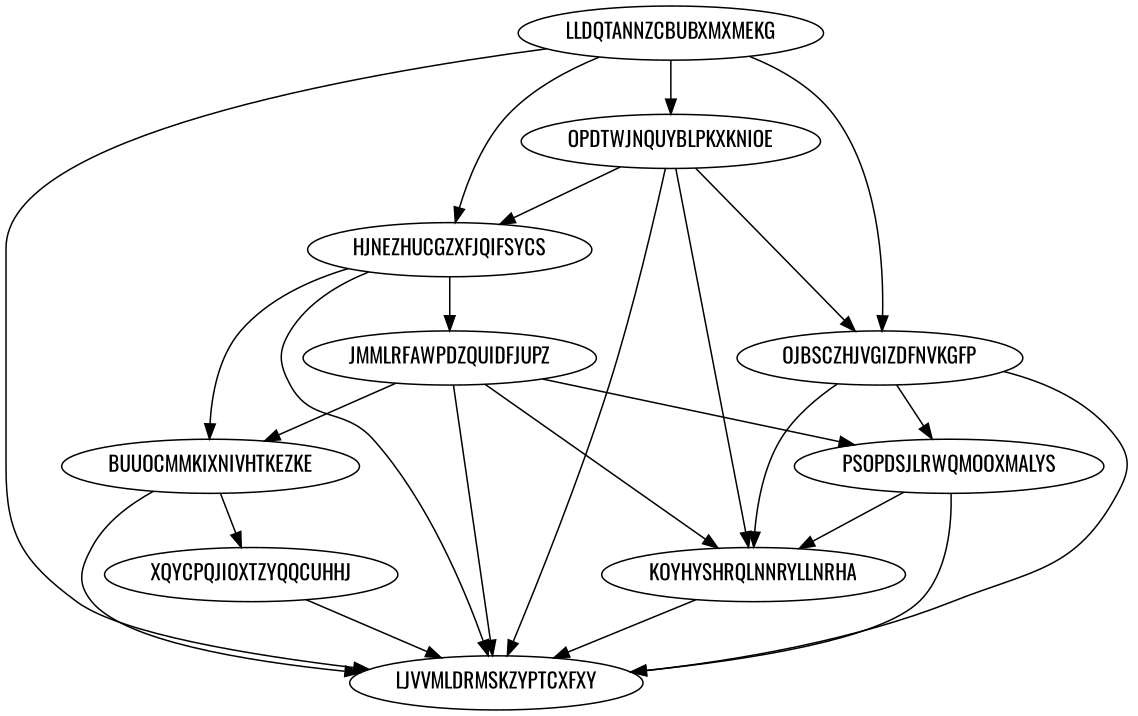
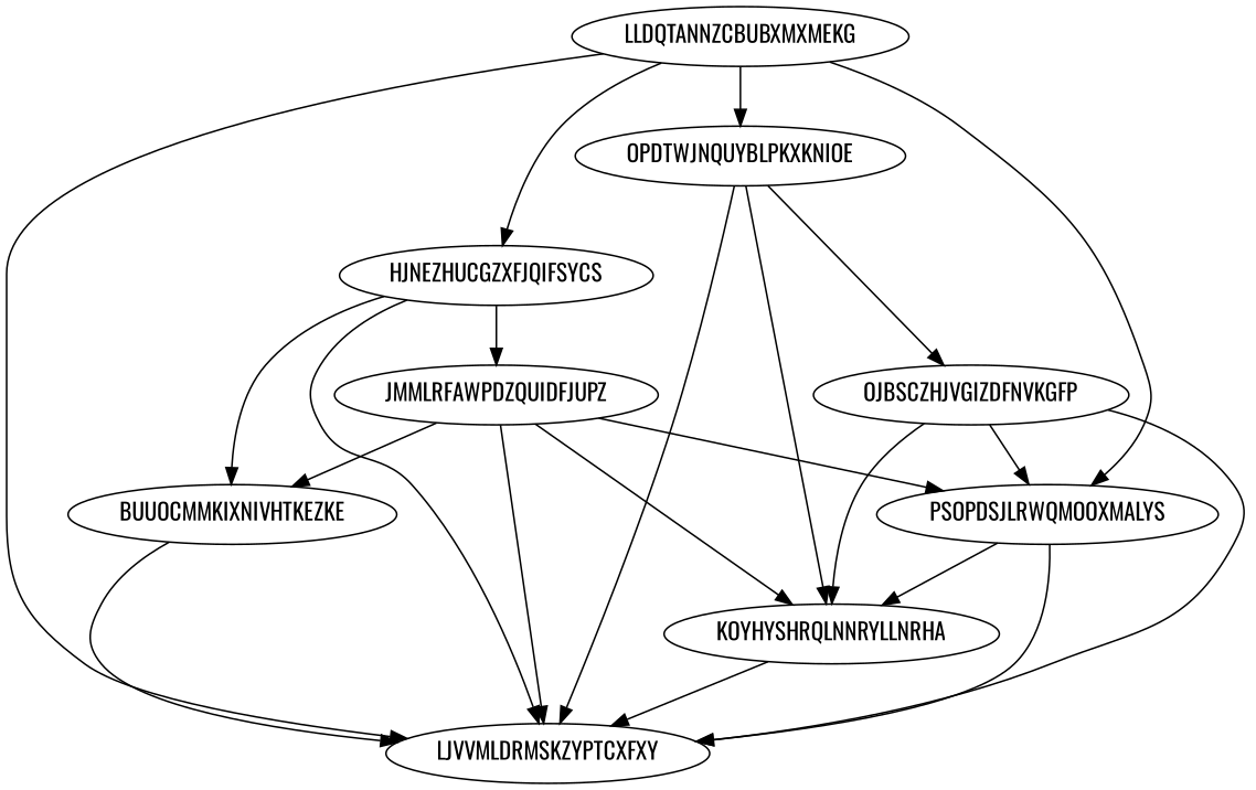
  digraph {
    fontname=Oswald
    node [Processor=1 Weight=11 fontname=Oswald]
    edge [Weight=14 fontname=Oswald]
    LLDQTANNZCBUBXMXMEKG [Start=0]
    OPDTWJNQUYBLPKXKNIOE [Start=11 Weight=12]
    HJNEZHUCGZXFJQIFSYCS [Start=23 Weight=15]
    PSOPDSJLRWQMOOXMALYS [Processor=2 Start=63 Weight=19]
    LJVVMLDRMSKZYPTCXFXY [Processor=2 Start=100 Weight=17]
    OJBSCZHJVGIZDFNVKGFP [Processor=2 Start=42]
    KOYHYSHRQLNNRYLLNRHA [Processor=2 Start=82 Weight=18]
    JMMLRFAWPDZQUIDFJUPZ [Start=38 Weight=10]
    BUUOCMMKIXNIVHTKEZKE [Start=48 Weight=15]
-   XQYCPQJIOXTZYQQCUHHJ [Processor=3 Start=77]
    LLDQTANNZCBUBXMXMEKG -> OPDTWJNQUYBLPKXKNIOE [Weight=13]
    LLDQTANNZCBUBXMXMEKG -> HJNEZHUCGZXFJQIFSYCS [Weight=12]
-   LLDQTANNZCBUBXMXMEKG -> OJBSCZHJVGIZDFNVKGFP
+   LLDQTANNZCBUBXMXMEKG -> PSOPDSJLRWQMOOXMALYS
    LLDQTANNZCBUBXMXMEKG -> LJVVMLDRMSKZYPTCXFXY [Weight=17]
-   OPDTWJNQUYBLPKXKNIOE -> HJNEZHUCGZXFJQIFSYCS [Weight=13]
    OPDTWJNQUYBLPKXKNIOE -> LJVVMLDRMSKZYPTCXFXY [Weight=20]
    OPDTWJNQUYBLPKXKNIOE -> OJBSCZHJVGIZDFNVKGFP [Weight=19]
    OPDTWJNQUYBLPKXKNIOE -> KOYHYSHRQLNNRYLLNRHA
    HJNEZHUCGZXFJQIFSYCS -> LJVVMLDRMSKZYPTCXFXY [Weight=18]
    HJNEZHUCGZXFJQIFSYCS -> JMMLRFAWPDZQUIDFJUPZ
    HJNEZHUCGZXFJQIFSYCS -> BUUOCMMKIXNIVHTKEZKE [Weight=10]
    PSOPDSJLRWQMOOXMALYS -> LJVVMLDRMSKZYPTCXFXY [Weight=17]
    PSOPDSJLRWQMOOXMALYS -> KOYHYSHRQLNNRYLLNRHA [Weight=20]
    OJBSCZHJVGIZDFNVKGFP -> PSOPDSJLRWQMOOXMALYS [Weight=16]
    OJBSCZHJVGIZDFNVKGFP -> LJVVMLDRMSKZYPTCXFXY [Weight=10]
    OJBSCZHJVGIZDFNVKGFP -> KOYHYSHRQLNNRYLLNRHA
    KOYHYSHRQLNNRYLLNRHA -> LJVVMLDRMSKZYPTCXFXY [Weight=20]
    JMMLRFAWPDZQUIDFJUPZ -> PSOPDSJLRWQMOOXMALYS [Weight=15]
    JMMLRFAWPDZQUIDFJUPZ -> LJVVMLDRMSKZYPTCXFXY [Weight=17]
    JMMLRFAWPDZQUIDFJUPZ -> KOYHYSHRQLNNRYLLNRHA [Weight=11]
    JMMLRFAWPDZQUIDFJUPZ -> BUUOCMMKIXNIVHTKEZKE [Weight=11]
    BUUOCMMKIXNIVHTKEZKE -> LJVVMLDRMSKZYPTCXFXY [Weight=13]
-   BUUOCMMKIXNIVHTKEZKE -> XQYCPQJIOXTZYQQCUHHJ
-   XQYCPQJIOXTZYQQCUHHJ -> LJVVMLDRMSKZYPTCXFXY [Weight=12]
  }
